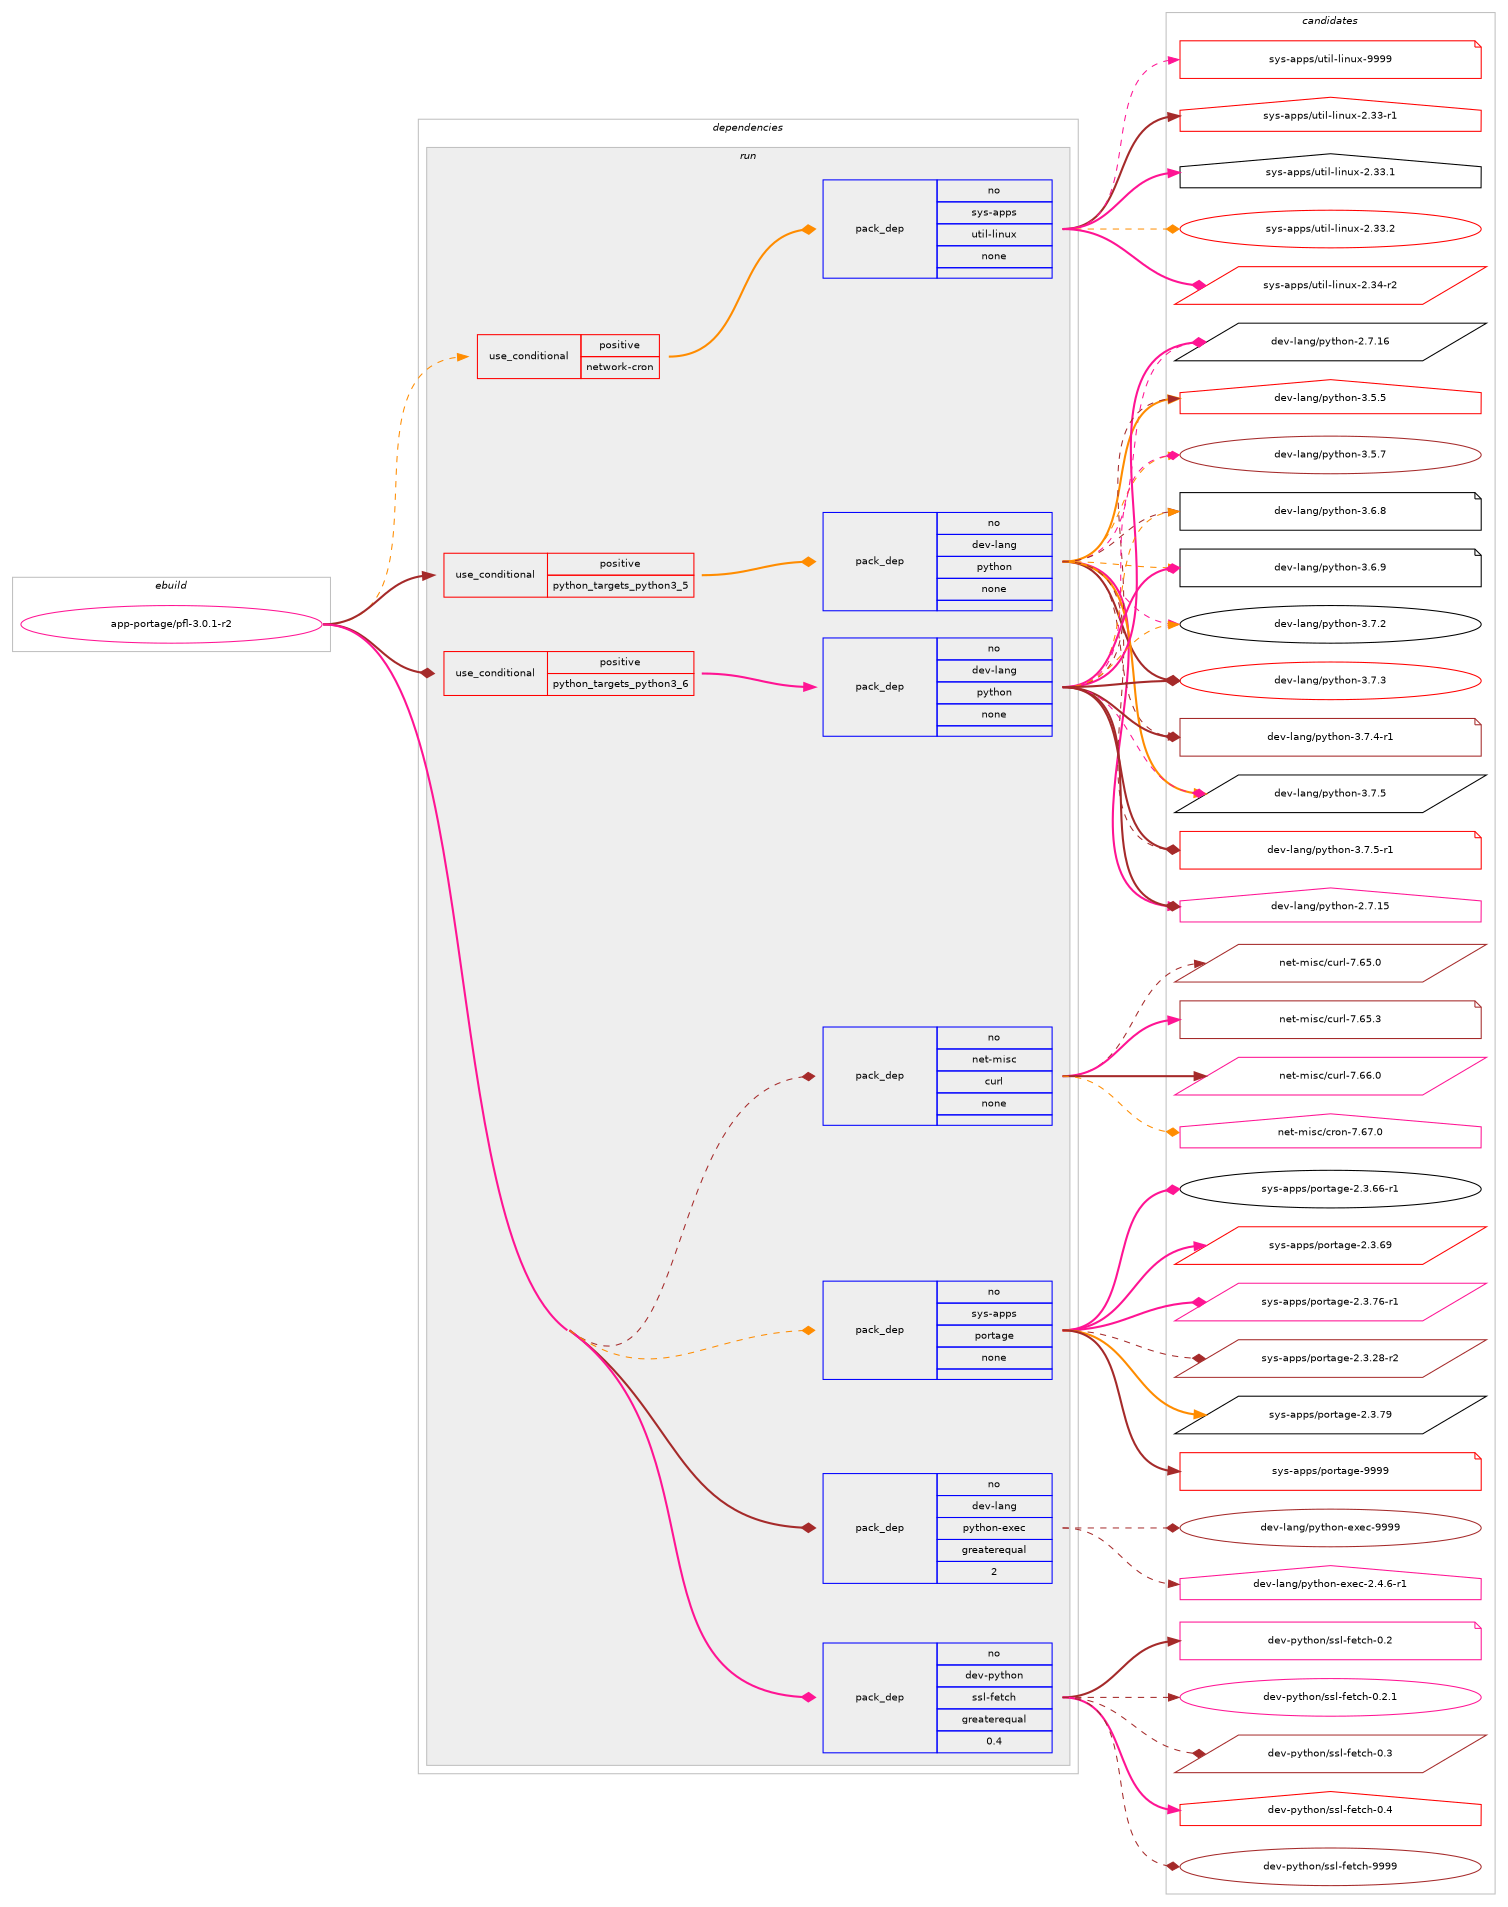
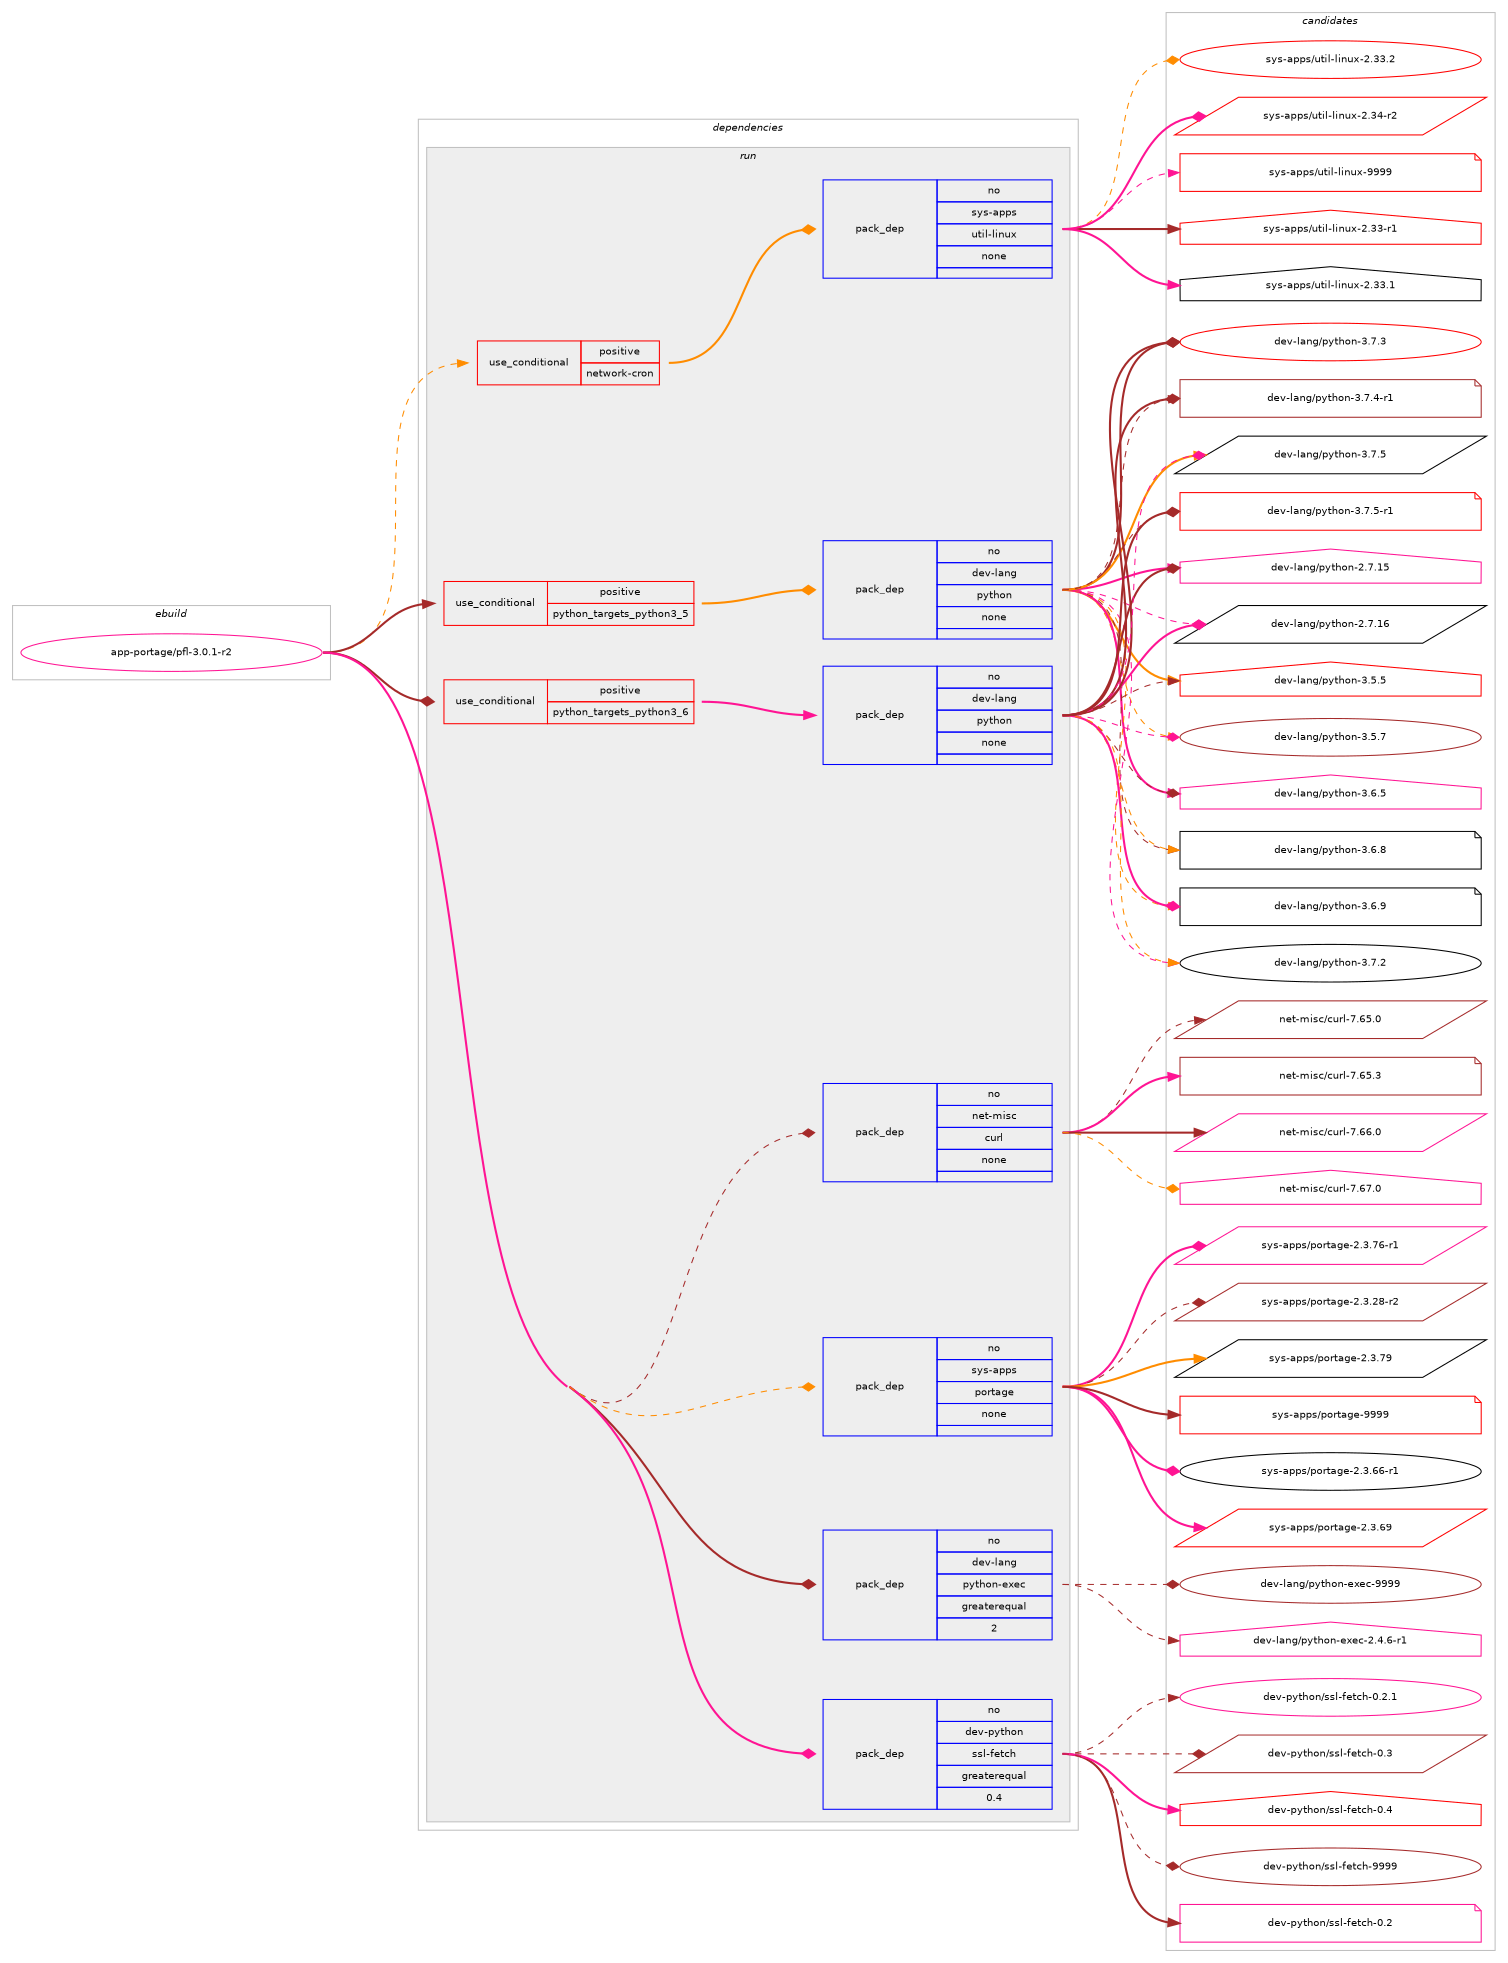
  digraph {
    compound=true
    concentrate=true
    fontname=Helvetica
    fontsize=10
    newrank=true
    rankdir=LR
    ranksep=1.5
    node [color=red fontname=Helvetica fontsize=10 shape=none]
    edge [arrowhead=normal color=brown headport=w style=bold tailport=e weight=100]
    n1 [color=deeppink label="app-portage/pfl-3.0.1-r2" shape=ellipse width=4]
    n2 [color=blue label=<<TABLE BORDER="0" CELLBORDER="1" CELLSPACING="0" CELLPADDING="4" WIDTH="220"><TR><TD ROWSPAN="6" CELLPADDING="30">pack_dep</TD></TR><TR><TD WIDTH="110">no</TD></TR><TR><TD>sys-apps</TD></TR><TR><TD>util-linux</TD></TR><TR><TD>none</TD></TR><TR><TD></TD></TR></TABLE>>]
    n3 [label=<<TABLE BORDER="0" CELLBORDER="1" CELLSPACING="0" CELLPADDING="4"><TR><TD ROWSPAN="3" CELLPADDING="10">use_conditional</TD></TR><TR><TD>positive</TD></TR><TR><TD>network-cron</TD></TR></TABLE>>]
    n4 [color=blue label=<<TABLE BORDER="0" CELLBORDER="1" CELLSPACING="0" CELLPADDING="4" WIDTH="220"><TR><TD ROWSPAN="6" CELLPADDING="30">pack_dep</TD></TR><TR><TD WIDTH="110">no</TD></TR><TR><TD>dev-lang</TD></TR><TR><TD>python</TD></TR><TR><TD>none</TD></TR><TR><TD></TD></TR></TABLE>>]
    n5 [label=<<TABLE BORDER="0" CELLBORDER="1" CELLSPACING="0" CELLPADDING="4"><TR><TD ROWSPAN="3" CELLPADDING="10">use_conditional</TD></TR><TR><TD>positive</TD></TR><TR><TD>python_targets_python3_5</TD></TR></TABLE>>]
    n6 [color=blue label=<<TABLE BORDER="0" CELLBORDER="1" CELLSPACING="0" CELLPADDING="4" WIDTH="220"><TR><TD ROWSPAN="6" CELLPADDING="30">pack_dep</TD></TR><TR><TD WIDTH="110">no</TD></TR><TR><TD>dev-lang</TD></TR><TR><TD>python</TD></TR><TR><TD>none</TD></TR><TR><TD></TD></TR></TABLE>>]
    n7 [label=<<TABLE BORDER="0" CELLBORDER="1" CELLSPACING="0" CELLPADDING="4"><TR><TD ROWSPAN="3" CELLPADDING="10">use_conditional</TD></TR><TR><TD>positive</TD></TR><TR><TD>python_targets_python3_6</TD></TR></TABLE>>]
    n8 [color=blue label=<<TABLE BORDER="0" CELLBORDER="1" CELLSPACING="0" CELLPADDING="4" WIDTH="220"><TR><TD ROWSPAN="6" CELLPADDING="30">pack_dep</TD></TR><TR><TD WIDTH="110">no</TD></TR><TR><TD>dev-lang</TD></TR><TR><TD>python-exec</TD></TR><TR><TD>greaterequal</TD></TR><TR><TD>2</TD></TR></TABLE>>]
    n9 [color=blue label=<<TABLE BORDER="0" CELLBORDER="1" CELLSPACING="0" CELLPADDING="4" WIDTH="220"><TR><TD ROWSPAN="6" CELLPADDING="30">pack_dep</TD></TR><TR><TD WIDTH="110">no</TD></TR><TR><TD>dev-python</TD></TR><TR><TD>ssl-fetch</TD></TR><TR><TD>greaterequal</TD></TR><TR><TD>0.4</TD></TR></TABLE>>]
    n10 [color=blue label=<<TABLE BORDER="0" CELLBORDER="1" CELLSPACING="0" CELLPADDING="4" WIDTH="220"><TR><TD ROWSPAN="6" CELLPADDING="30">pack_dep</TD></TR><TR><TD WIDTH="110">no</TD></TR><TR><TD>net-misc</TD></TR><TR><TD>curl</TD></TR><TR><TD>none</TD></TR><TR><TD></TD></TR></TABLE>>]
    n11 [color=blue label=<<TABLE BORDER="0" CELLBORDER="1" CELLSPACING="0" CELLPADDING="4" WIDTH="220"><TR><TD ROWSPAN="6" CELLPADDING="30">pack_dep</TD></TR><TR><TD WIDTH="110">no</TD></TR><TR><TD>sys-apps</TD></TR><TR><TD>portage</TD></TR><TR><TD>none</TD></TR><TR><TD></TD></TR></TABLE>>]
    n12 [label="sys-apps/util-linux-2.33-r1" shape=house width=4]
    n13 [color=black label="sys-apps/util-linux-2.33.1" shape=house width=4]
    n14 [label="sys-apps/util-linux-2.33.2" shape=ellipse width=4]
    n15 [label="sys-apps/util-linux-2.34-r2" shape=parallelogram width=4]
    n16 [label="sys-apps/util-linux-9999" shape=note width=4]
    n17 [color=deeppink label="dev-lang/python-2.7.15" shape=house width=4]
    n18 [color=black label="dev-lang/python-2.7.16" shape=parallelogram width=4]
    n19 [label="dev-lang/python-3.5.5" shape=house width=4]
    n20 [color=brown label="dev-lang/python-3.5.7" shape=ellipse width=4]
+   n21 [color=deeppink label="dev-lang/python-3.6.5" shape=house width=4]
    n22 [color=black label="dev-lang/python-3.6.8" shape=note width=4]
    n23 [color=black label="dev-lang/python-3.6.9" shape=note width=4]
    n24 [color=black label="dev-lang/python-3.7.2" shape=ellipse width=4]
    n25 [label="dev-lang/python-3.7.3" shape=ellipse width=4]
    n26 [color=brown label="dev-lang/python-3.7.4-r1" shape=note width=4]
    n27 [color=black label="dev-lang/python-3.7.5" shape=parallelogram width=4]
    n28 [label="dev-lang/python-3.7.5-r1" shape=note width=4]
    n29 [color=deeppink label="dev-lang/python-exec-2.4.6-r1" shape=house width=4]
    n30 [color=brown label="dev-lang/python-exec-9999" shape=ellipse width=4]
    n31 [color=deeppink label="dev-python/ssl-fetch-0.2" shape=note width=4]
    n32 [color=deeppink label="dev-python/ssl-fetch-0.2.1" shape=ellipse width=4]
    n33 [color=brown label="dev-python/ssl-fetch-0.3" shape=parallelogram width=4]
    n34 [label="dev-python/ssl-fetch-0.4" shape=house width=4]
    n35 [color=brown label="dev-python/ssl-fetch-9999" shape=ellipse width=4]
    n36 [color=brown label="net-misc/curl-7.65.0" shape=parallelogram width=4]
    n37 [color=brown label="net-misc/curl-7.65.3" shape=note width=4]
    n38 [color=deeppink label="net-misc/curl-7.66.0" shape=parallelogram width=4]
-   n39 [color=deeppink label="net-misc/cron-7.67.0" shape=house width=4]
+   n39 [color=deeppink label="net-misc/curl-7.67.0" shape=house width=4]
    n40 [color=black label="sys-apps/portage-2.3.66-r1" shape=ellipse width=4]
    n41 [label="sys-apps/portage-2.3.69" shape=parallelogram width=4]
    n42 [color=deeppink label="sys-apps/portage-2.3.76-r1" shape=parallelogram width=4]
    n43 [color=brown label="sys-apps/portage-2.3.28-r2" shape=parallelogram width=4]
    n44 [color=black label="sys-apps/portage-2.3.79" shape=parallelogram width=4]
    n45 [label="sys-apps/portage-9999" shape=note width=4]
    subgraph cluster_1 {
      color=gray
      label=<<i>ebuild</i>>
      n1
    }
    subgraph cluster_2 {
      color=gray
      label=<<i>dependencies</i>>
      subgraph cluster_3 {
        color=gray
        fillcolor="#eeeeee"
        label=<<i>compile</i>>
        style=filled
      }
      subgraph cluster_4 {
        color=gray
        fillcolor="#eeeeee"
        label=<<i>compile and run</i>>
        style=filled
      }
      subgraph cluster_5 {
        color=gray
        fillcolor="#eeeeee"
        label=<<i>run</i>>
        style=filled
        subgraph sub_6 {
          color=gray
          fillcolor="#eeeeee"
          label=<<i>run</i>>
          style=filled
          n3
          subgraph sub_7 {
            color=gray
            fillcolor="#eeeeee"
            label=<<i>run</i>>
            style=filled
            n2
          }
        }
        subgraph sub_8 {
          color=gray
          fillcolor="#eeeeee"
          label=<<i>run</i>>
          style=filled
          n5
          subgraph sub_9 {
            color=gray
            fillcolor="#eeeeee"
            label=<<i>run</i>>
            style=filled
            n4
          }
        }
        subgraph sub_10 {
          color=gray
          fillcolor="#eeeeee"
          label=<<i>run</i>>
          style=filled
          n7
          subgraph sub_11 {
            color=gray
            fillcolor="#eeeeee"
            label=<<i>run</i>>
            style=filled
            n6
          }
        }
        subgraph sub_12 {
          color=gray
          fillcolor="#eeeeee"
          label=<<i>run</i>>
          style=filled
          n8
        }
        subgraph sub_13 {
          color=gray
          fillcolor="#eeeeee"
          label=<<i>run</i>>
          style=filled
          n9
        }
        subgraph sub_14 {
          color=gray
          fillcolor="#eeeeee"
          label=<<i>run</i>>
          style=filled
          n10
        }
        subgraph sub_15 {
          color=gray
          fillcolor="#eeeeee"
          label=<<i>run</i>>
          style=filled
          n11
        }
      }
    }
    subgraph cluster_16 {
      color=gray
      label=<<i>candidates</i>>
      rank=same
      subgraph sub_17 {
        color=black
        label=<<i>candidates</i>>
        nodesep=1
        rank=same
        n12
        n13
        n14
        n15
        n16
      }
      subgraph sub_18 {
        color=black
        label=<<i>candidates</i>>
        nodesep=1
        rank=same
        n17
        n18
        n19
        n20
+       n21
        n22
        n23
        n24
        n25
        n26
        n27
        n28
      }
      subgraph sub_19 {
        color=black
        label=<<i>candidates</i>>
        nodesep=1
        rank=same
        n17
        n18
        n19
        n20
+       n21
        n22
        n23
        n24
        n25
        n26
        n27
        n28
      }
      subgraph sub_20 {
        color=black
        label=<<i>candidates</i>>
        nodesep=1
        rank=same
        n29
        n30
      }
      subgraph sub_21 {
        color=black
        label=<<i>candidates</i>>
        nodesep=1
        rank=same
        n31
        n32
        n33
        n34
        n35
      }
      subgraph sub_22 {
        color=black
        label=<<i>candidates</i>>
        nodesep=1
        rank=same
        n36
        n37
        n38
        n39
      }
      subgraph sub_23 {
        color=black
        label=<<i>candidates</i>>
        nodesep=1
        rank=same
        n40
        n41
        n42
        n43
        n44
        n45
      }
    }
    n1 -> n3 [color=darkorange style=dashed weight=20]
    n1 -> n5 [weight=20]
    n1 -> n7 [arrowhead=diamond weight=20]
    n1 -> n8 [arrowhead=diamond weight=20]
    n1 -> n9 [arrowhead=diamond color=deeppink weight=20]
    n1 -> n10 [arrowhead=diamond style=dashed weight=20]
    n1 -> n11 [arrowhead=diamond color=darkorange style=dashed weight=20]
    n2 -> n12
    n2 -> n13 [color=deeppink]
    n2 -> n14 [arrowhead=diamond color=darkorange style=dashed]
    n2 -> n15 [arrowhead=diamond color=deeppink]
    n2 -> n16 [color=deeppink style=dashed]
    n3 -> n2 [arrowhead=diamond color=darkorange weight=20]
    n4 -> n17 [color=deeppink]
    n4 -> n18 [arrowhead=diamond color=deeppink style=dashed]
    n4 -> n19 [color=darkorange]
    n4 -> n20 [color=darkorange style=dashed]
+   n4 -> n21 [color=deeppink]
    n4 -> n22 [style=dashed]
    n4 -> n23 [color=darkorange style=dashed]
    n4 -> n24 [color=deeppink style=dashed]
    n4 -> n25 [arrowhead=diamond]
    n4 -> n26 [style=dashed]
    n4 -> n27 [color=darkorange]
    n4 -> n28 [arrowhead=diamond style=dashed]
    n5 -> n4 [arrowhead=diamond color=darkorange weight=20]
    n6 -> n17 [arrowhead=diamond]
    n6 -> n18 [arrowhead=diamond color=deeppink]
    n6 -> n19 [style=dashed]
    n6 -> n20 [arrowhead=diamond color=deeppink style=dashed]
+   n6 -> n21 [arrowhead=diamond style=dashed]
    n6 -> n22 [color=darkorange style=dashed]
    n6 -> n23 [arrowhead=diamond color=deeppink]
    n6 -> n24 [color=darkorange style=dashed]
    n6 -> n25 [arrowhead=diamond]
    n6 -> n26 [arrowhead=diamond]
    n6 -> n27 [arrowhead=diamond color=deeppink style=dashed]
    n6 -> n28 [arrowhead=diamond]
    n7 -> n6 [color=deeppink weight=20]
    n8 -> n29 [style=dashed]
    n8 -> n30 [arrowhead=diamond style=dashed]
    n9 -> n31
    n9 -> n32 [style=dashed]
    n9 -> n33 [arrowhead=diamond style=dashed]
    n9 -> n34 [color=deeppink]
    n9 -> n35 [arrowhead=diamond style=dashed]
    n10 -> n36 [style=dashed]
    n10 -> n37 [color=deeppink]
    n10 -> n38
    n10 -> n39 [arrowhead=diamond color=darkorange style=dashed]
    n11 -> n40 [arrowhead=diamond color=deeppink]
    n11 -> n41 [color=deeppink]
    n11 -> n42 [arrowhead=diamond color=deeppink]
    n11 -> n43 [arrowhead=diamond style=dashed]
    n11 -> n44 [color=darkorange]
    n11 -> n45
  }
